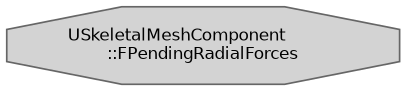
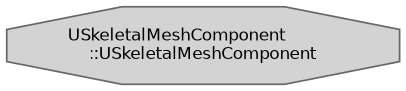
  digraph {
    rankdir=LR
-   n1 [color=grey40 fillcolor=lightgrey fontname=Helvetica fontsize=10 height=0.2 label="USkeletalMeshComponent\l::FPendingRadialForces" shape=octagon style=filled width=0.4]
+   n1 [color=grey40 fillcolor=lightgrey fontname=Helvetica fontsize=10 height=0.2 label="USkeletalMeshComponent\l::USkeletalMeshComponent" shape=octagon style=filled width=0.4]
  }
